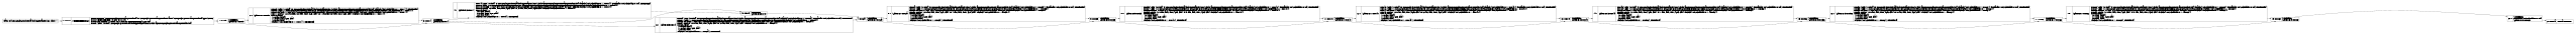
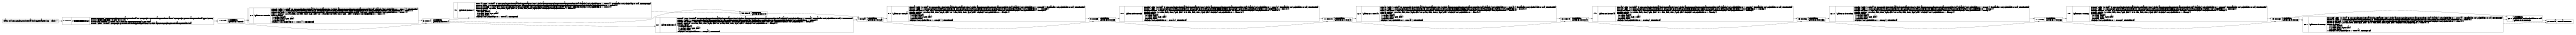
  digraph {
    rankdir=LR
    node [shape=record]
    n1 [label="{0\:\ 0x0000|MTH_ENTER_BLOCK\l|0x0000: INVOKE  (r0 I:com.google.gson.stream.JsonToken[]) =  com.google.gson.stream.JsonToken.values():com.google.gson.stream.JsonToken[] type: STATIC \l0x0004: ARRAY_LENGTH  (r0 I:int) = (r0 I:?[]) \l0x0005: NEW_ARRAY  (r0 I:int[]) = (r0 I:int A[IMMUTABLE_TYPE]) type: int[] \l0x0007: SPUT  (r0 I:int[]) com.google.gson.internal.bind.TypeAdapters.36.$SwitchMap$com$google$gson$stream$JsonToken int[] \l}"]
    n2 [label="{1\:\ 0x0009|SYNTHETIC\lSplitter:B:1:0x0009\l}"]
    n3 [label="{2\:\ ?|Splitter:B:1:0x0009\l|0x0009: SGET  (r0 I:int[]) =  com.google.gson.internal.bind.TypeAdapters.36.$SwitchMap$com$google$gson$stream$JsonToken int[] A[Catch:\{ NoSuchFieldError \-\> 0x0014 \}, TRY_ENTER]\l0x000b: SGET  (r1 I:com.google.gson.stream.JsonToken) =  com.google.gson.stream.JsonToken.NUMBER com.google.gson.stream.JsonToken A[Catch:\{ NoSuchFieldError \-\> 0x0014 \}]\l0x000d: INVOKE  (r1 I:int) = (r1 I:com.google.gson.stream.JsonToken) com.google.gson.stream.JsonToken.ordinal():int type: VIRTUAL A[Catch:\{ NoSuchFieldError \-\> 0x0014 \}]\l0x0011: CONST  (r2 I:?[boolean, int, float, short, byte, char]) = (1 ?[boolean, int, float, short, byte, char]) A[Catch:\{ NoSuchFieldError \-\> 0x0014 \}]\l0x0012: APUT  \l  (r0 I:?[int, float][])\l  (r1 I:?[int, short, byte, char])\l  (r2 I:?[int, float])\l A[Catch:\{ NoSuchFieldError \-\> 0x0014 \}, TRY_LEAVE]\l}"]
    n4 [label="{3\:\ 0x0014|SYNTHETIC\lSplitter:B:3:0x0014\l}"]
    n5 [label="{4\:\ ?|Splitter:B:3:0x0014\l|0x0014: SGET  (r0 I:int[]) =  com.google.gson.internal.bind.TypeAdapters.36.$SwitchMap$com$google$gson$stream$JsonToken int[] A[Catch:\{ NoSuchFieldError \-\> 0x001f \}, ExcHandler: NoSuchFieldError null, TRY_ENTER]\l0x0016: SGET  (r1 I:com.google.gson.stream.JsonToken) =  com.google.gson.stream.JsonToken.BOOLEAN com.google.gson.stream.JsonToken A[Catch:\{ NoSuchFieldError \-\> 0x001f \}]\l0x0018: INVOKE  (r1 I:int) = (r1 I:com.google.gson.stream.JsonToken) com.google.gson.stream.JsonToken.ordinal():int type: VIRTUAL A[Catch:\{ NoSuchFieldError \-\> 0x001f \}]\l0x001c: CONST  (r2 I:?[int, float, short, byte, char]) = (2 ?[int, float, short, byte, char]) A[Catch:\{ NoSuchFieldError \-\> 0x001f \}]\l0x001d: APUT  \l  (r0 I:?[int, float][])\l  (r1 I:?[int, short, byte, char])\l  (r2 I:?[int, float])\l A[Catch:\{ NoSuchFieldError \-\> 0x001f \}, TRY_LEAVE]\l}"]
    n6 [label="{5\:\ 0x001f|SYNTHETIC\lSplitter:B:5:0x041f\l}"]
    n7 [label="{6\:\ ?|Splitter:B:5:0x001f\l|0x001f: SGET  (r0 I:int[]) =  com.google.gson.internal.bind.TypeAdapters.36.$SwitchMap$com$google$gson$stream$JsonToken int[] A[Catch:\{ NoSuchFieldError \-\> 0x002a \}, ExcHandler: NoSuchFieldError null, TRY_ENTER]\l0x0021: SGET  (r1 I:com.google.gson.stream.JsonToken) =  com.google.gson.stream.JsonToken.STRING com.google.gson.stream.JsonToken A[Catch:\{ NoSuchFieldError \-\> 0x002a \}]\l0x0023: INVOKE  (r1 I:int) = (r1 I:com.google.gson.stream.JsonToken) com.google.gson.stream.JsonToken.ordinal():int type: VIRTUAL A[Catch:\{ NoSuchFieldError \-\> 0x002a \}]\l0x0027: CONST  (r2 I:?[int, float, short, byte, char]) = (3 ?[int, float, short, byte, char]) A[Catch:\{ NoSuchFieldError \-\> 0x002a \}]\l0x0028: APUT  \l  (r0 I:?[int, float][])\l  (r1 I:?[int, short, byte, char])\l  (r2 I:?[int, float])\l A[Catch:\{ NoSuchFieldError \-\> 0x002a \}, TRY_LEAVE]\l}"]
    n8 [label="{7\:\ 0x002a|SYNTHETIC\lSplitter:B:7:0x002a\l}"]
    n9 [label="{8\:\ ?|Splitter:B:7:0x002a\l|0x002a: SGET  (r0 I:int[]) =  com.google.gson.internal.bind.TypeAdapters.36.$SwitchMap$com$google$gson$stream$JsonToken int[] A[Catch:\{ NoSuchFieldError \-\> 0x0035 \}, ExcHandler: NoSuchFieldError null, TRY_ENTER]\l0x002c: SGET  (r1 I:com.google.gson.stream.JsonToken) =  com.google.gson.stream.JsonToken.NULL com.google.gson.stream.JsonToken A[Catch:\{ NoSuchFieldError \-\> 0x0035 \}]\l0x002e: INVOKE  (r1 I:int) = (r1 I:com.google.gson.stream.JsonToken) com.google.gson.stream.JsonToken.ordinal():int type: VIRTUAL A[Catch:\{ NoSuchFieldError \-\> 0x0035 \}]\l0x0032: CONST  (r2 I:?[int, float, short, byte, char]) = (4 ?[int, float, short, byte, char]) A[Catch:\{ NoSuchFieldError \-\> 0x0035 \}]\l0x0033: APUT  \l  (r0 I:?[int, float][])\l  (r1 I:?[int, short, byte, char])\l  (r2 I:?[int, float])\l A[Catch:\{ NoSuchFieldError \-\> 0x0035 \}, TRY_LEAVE]\l}"]
    n10 [label="{9\:\ 0x0035|SYNTHETIC\lSplitter:B:9:0x0035\l}"]
    n11 [label="{10\:\ ?|Splitter:B:9:0x0035\l|0x0035: SGET  (r0 I:int[]) =  com.google.gson.internal.bind.TypeAdapters.36.$SwitchMap$com$google$gson$stream$JsonToken int[] A[Catch:\{ NoSuchFieldError \-\> 0x0040 \}, ExcHandler: NoSuchFieldError null, TRY_ENTER]\l0x0037: SGET  (r1 I:com.google.gson.stream.JsonToken) =  com.google.gson.stream.JsonToken.BEGIN_ARRAY com.google.gson.stream.JsonToken A[Catch:\{ NoSuchFieldError \-\> 0x0040 \}]\l0x0039: INVOKE  (r1 I:int) = (r1 I:com.google.gson.stream.JsonToken) com.google.gson.stream.JsonToken.ordinal():int type: VIRTUAL A[Catch:\{ NoSuchFieldError \-\> 0x0040 \}]\l0x003d: CONST  (r2 I:?[int, float, short, byte, char]) = (5 ?[int, float, short, byte, char]) A[Catch:\{ NoSuchFieldError \-\> 0x0040 \}]\l0x003e: APUT  \l  (r0 I:?[int, float][])\l  (r1 I:?[int, short, byte, char])\l  (r2 I:?[int, float])\l A[Catch:\{ NoSuchFieldError \-\> 0x0040 \}, TRY_LEAVE]\l}"]
    n12 [label="{11\:\ 0x0040|SYNTHETIC\lSplitter:B:11:0x0040\l}"]
    n13 [label="{12\:\ ?|Splitter:B:11:0x0040\l|0x0040: SGET  (r0 I:int[]) =  com.google.gson.internal.bind.TypeAdapters.36.$SwitchMap$com$google$gson$stream$JsonToken int[] A[Catch:\{ NoSuchFieldError \-\> 0x004b \}, ExcHandler: NoSuchFieldError null, TRY_ENTER]\l0x0042: SGET  (r1 I:com.google.gson.stream.JsonToken) =  com.google.gson.stream.JsonToken.BEGIN_OBJECT com.google.gson.stream.JsonToken A[Catch:\{ NoSuchFieldError \-\> 0x004b \}]\l0x0044: INVOKE  (r1 I:int) = (r1 I:com.google.gson.stream.JsonToken) com.google.gson.stream.JsonToken.ordinal():int type: VIRTUAL A[Catch:\{ NoSuchFieldError \-\> 0x004b \}]\l0x0048: CONST  (r2 I:?[int, float, short, byte, char]) = (6 ?[int, float, short, byte, char]) A[Catch:\{ NoSuchFieldError \-\> 0x004b \}]\l0x0049: APUT  \l  (r0 I:?[int, float][])\l  (r1 I:?[int, short, byte, char])\l  (r2 I:?[int, float])\l A[Catch:\{ NoSuchFieldError \-\> 0x004b \}, TRY_LEAVE]\l}"]
    n14 [label="{13\:\ 0x004b|SYNTHETIC\lSplitter:B:13:0x004b\l}"]
    n15 [label="{14\:\ ?|Splitter:B:13:0x004b\l|0x004b: SGET  (r0 I:int[]) =  com.google.gson.internal.bind.TypeAdapters.36.$SwitchMap$com$google$gson$stream$JsonToken int[] A[Catch:\{ NoSuchFieldError \-\> 0x0056 \}, ExcHandler: NoSuchFieldError null, TRY_ENTER]\l0x004d: SGET  (r1 I:com.google.gson.stream.JsonToken) =  com.google.gson.stream.JsonToken.END_DOCUMENT com.google.gson.stream.JsonToken A[Catch:\{ NoSuchFieldError \-\> 0x0056 \}]\l0x004f: INVOKE  (r1 I:int) = (r1 I:com.google.gson.stream.JsonToken) com.google.gson.stream.JsonToken.ordinal():int type: VIRTUAL A[Catch:\{ NoSuchFieldError \-\> 0x0056 \}]\l0x0053: CONST  (r2 I:?[int, float, short, byte, char]) = (7 ?[int, float, short, byte, char]) A[Catch:\{ NoSuchFieldError \-\> 0x0056 \}]\l0x0054: APUT  \l  (r0 I:?[int, float][])\l  (r1 I:?[int, short, byte, char])\l  (r2 I:?[int, float])\l A[Catch:\{ NoSuchFieldError \-\> 0x0056 \}, TRY_LEAVE]\l}"]
    n16 [label="{15\:\ 0x0056|SYNTHETIC\lSplitter:B:15:0x0056\l}"]
    n17 [label="{16\:\ ?|Splitter:B:15:0x0056\l|0x0056: SGET  (r0 I:int[]) =  com.google.gson.internal.bind.TypeAdapters.36.$SwitchMap$com$google$gson$stream$JsonToken int[] A[Catch:\{ NoSuchFieldError \-\> 0x0062 \}, ExcHandler: NoSuchFieldError null, TRY_ENTER]\l0x0058: SGET  (r1 I:com.google.gson.stream.JsonToken) =  com.google.gson.stream.JsonToken.NAME com.google.gson.stream.JsonToken A[Catch:\{ NoSuchFieldError \-\> 0x0062 \}]\l0x005a: INVOKE  (r1 I:int) = (r1 I:com.google.gson.stream.JsonToken) com.google.gson.stream.JsonToken.ordinal():int type: VIRTUAL A[Catch:\{ NoSuchFieldError \-\> 0x0062 \}]\l0x005e: CONST  (r2 I:?[int, float, short, byte, char]) = (8 ?[int, float, short, byte, char]) A[Catch:\{ NoSuchFieldError \-\> 0x0062 \}]\l0x0060: APUT  \l  (r0 I:?[int, float][])\l  (r1 I:?[int, short, byte, char])\l  (r2 I:?[int, float])\l A[Catch:\{ NoSuchFieldError \-\> 0x0062 \}, TRY_LEAVE]\l}"]
    n18 [label="{17\:\ 0x0062|SYNTHETIC\lSplitter:B:17:0x0062\l}"]
    n19 [label="{18\:\ ?|Splitter:B:17:0x0062\l|0x0062: SGET  (r0 I:int[]) =  com.google.gson.internal.bind.TypeAdapters.36.$SwitchMap$com$google$gson$stream$JsonToken int[] A[Catch:\{ NoSuchFieldError \-\> 0x006e \}, ExcHandler: NoSuchFieldError null, TRY_ENTER]\l0x0064: SGET  (r1 I:com.google.gson.stream.JsonToken) =  com.google.gson.stream.JsonToken.END_OBJECT com.google.gson.stream.JsonToken A[Catch:\{ NoSuchFieldError \-\> 0x006e \}]\l0x0066: INVOKE  (r1 I:int) = (r1 I:com.google.gson.stream.JsonToken) com.google.gson.stream.JsonToken.ordinal():int type: VIRTUAL A[Catch:\{ NoSuchFieldError \-\> 0x006e \}]\l0x006a: CONST  (r2 I:?[int, float, short, byte, char]) = (9 ?[int, float, short, byte, char]) A[Catch:\{ NoSuchFieldError \-\> 0x006e \}]\l0x006c: APUT  \l  (r0 I:?[int, float][])\l  (r1 I:?[int, short, byte, char])\l  (r2 I:?[int, float])\l A[Catch:\{ NoSuchFieldError \-\> 0x006e \}, TRY_LEAVE]\l}"]
    n20 [label="{19\:\ 0x006e|SYNTHETIC\lSplitter:B:19:0x006e\l}"]
+   n21 [label="{20\:\ ?|Splitter:B:19:0x006e\l|0x006e: SGET  (r0 I:int[]) =  com.google.gson.internal.bind.TypeAdapters.36.$SwitchMap$com$google$gson$stream$JsonToken int[] A[Catch:\{ NoSuchFieldError \-\> 0x007a \}, ExcHandler: NoSuchFieldError null, TRY_ENTER]\l0x0070: SGET  (r1 I:com.google.gson.stream.JsonToken) =  com.google.gson.stream.JsonToken.END_ARRAY com.google.gson.stream.JsonToken A[Catch:\{ NoSuchFieldError \-\> 0x007a \}]\l0x0072: INVOKE  (r1 I:int) = (r1 I:com.google.gson.stream.JsonToken) com.google.gson.stream.JsonToken.ordinal():int type: VIRTUAL A[Catch:\{ NoSuchFieldError \-\> 0x007a \}]\l0x0076: CONST  (r2 I:?[int, float, short, byte, char]) = (10 ?[int, float, short, byte, char]) A[Catch:\{ NoSuchFieldError \-\> 0x007a \}]\l0x0078: APUT  \l  (r0 I:?[int, float][])\l  (r1 I:?[int, short, byte, char])\l  (r2 I:?[int, float])\l A[Catch:\{ NoSuchFieldError \-\> 0x007a \}, TRY_LEAVE]\l}"]
    n22 [label="{22\:\ ?|SYNTHETIC\lExcHandler: NoSuchFieldError null\lSplitter:B:19:0x006e\l}"]
    n23 [label="{21\:\ 0x007a|0x007a: RETURN   \l}"]
    n24 [label="{static void com.google.gson.internal.bind.TypeAdapters.36.\<clinit\>() }"]
    n1 -> n2
    n2 -> n3
    n2 -> n4
    n3 -> n4
    n4 -> n5
    n4 -> n6
    n4 -> n7
    n5 -> n6
    n6 -> n8
    n7 -> n8
    n8 -> n9
    n8 -> n10
    n9 -> n10
    n10 -> n11
    n10 -> n12
    n11 -> n12
    n12 -> n13
    n12 -> n14
    n13 -> n14
    n14 -> n15
    n14 -> n16
    n15 -> n16
    n16 -> n17
    n16 -> n18
    n17 -> n18
    n18 -> n19
    n18 -> n20
    n19 -> n20
+   n20 -> n21
    n20 -> n22
+   n21 -> n22
+   n21 -> n23
    n22 -> n23
    n24 -> n1
  }
